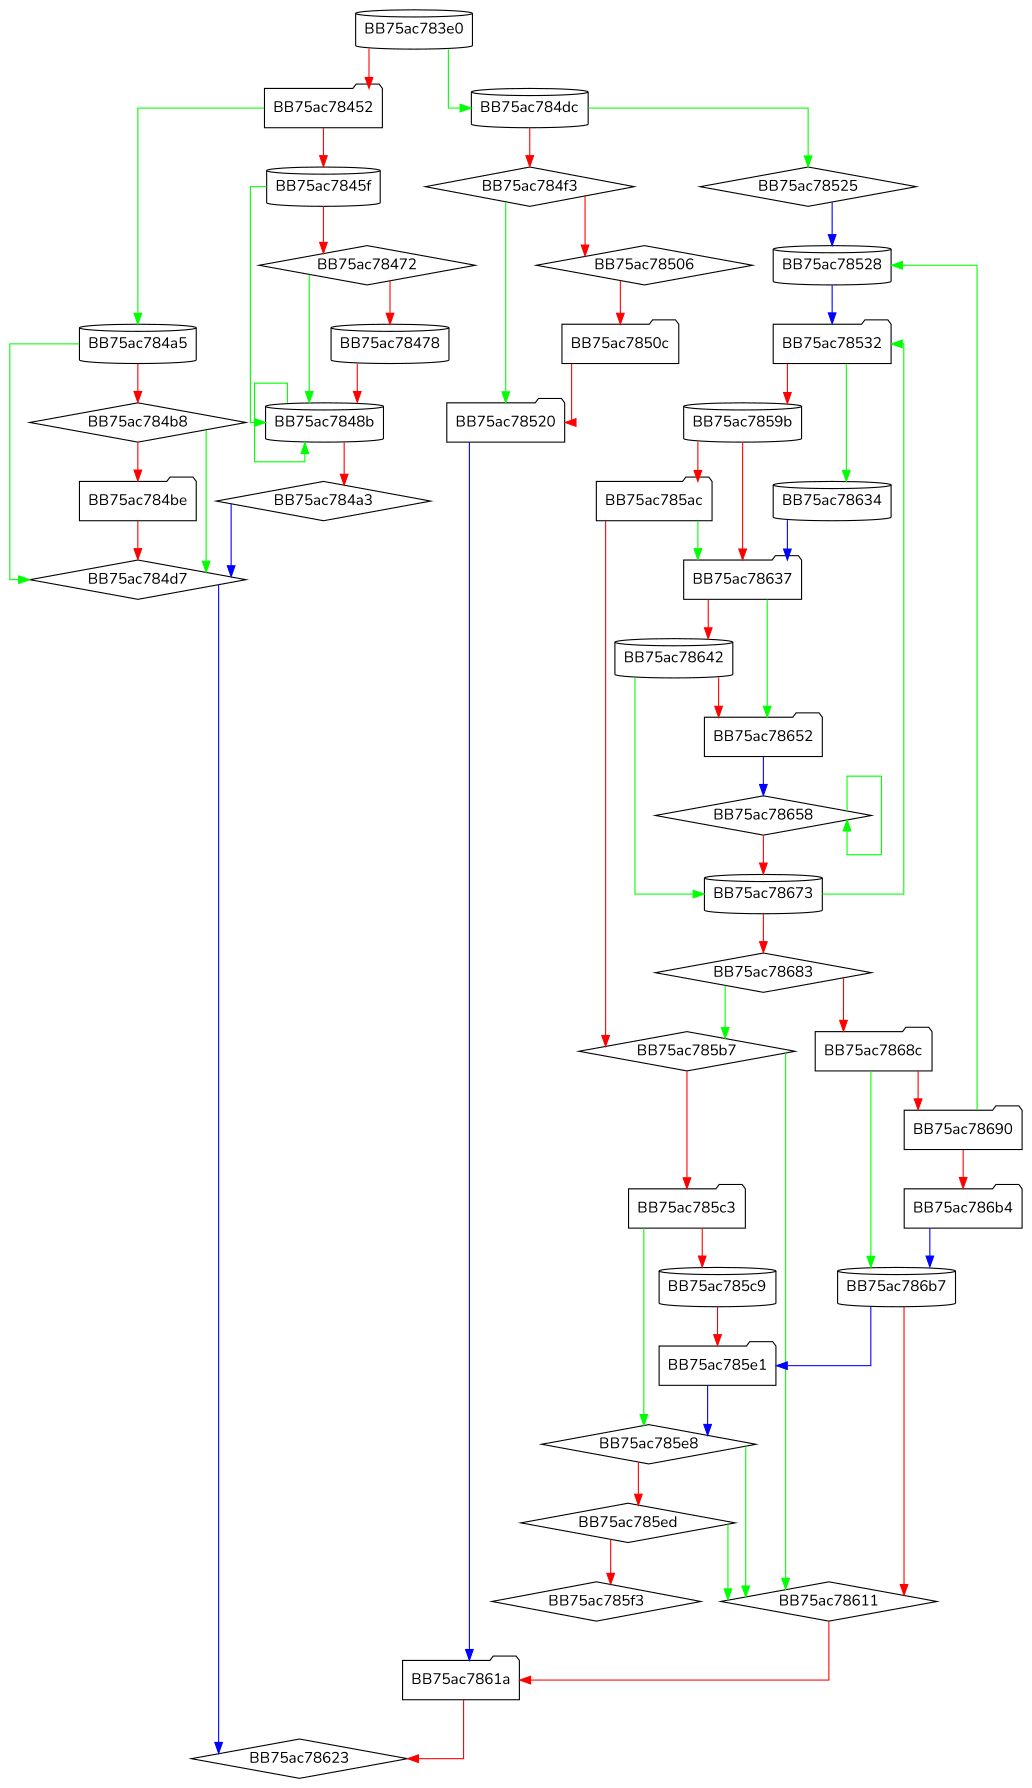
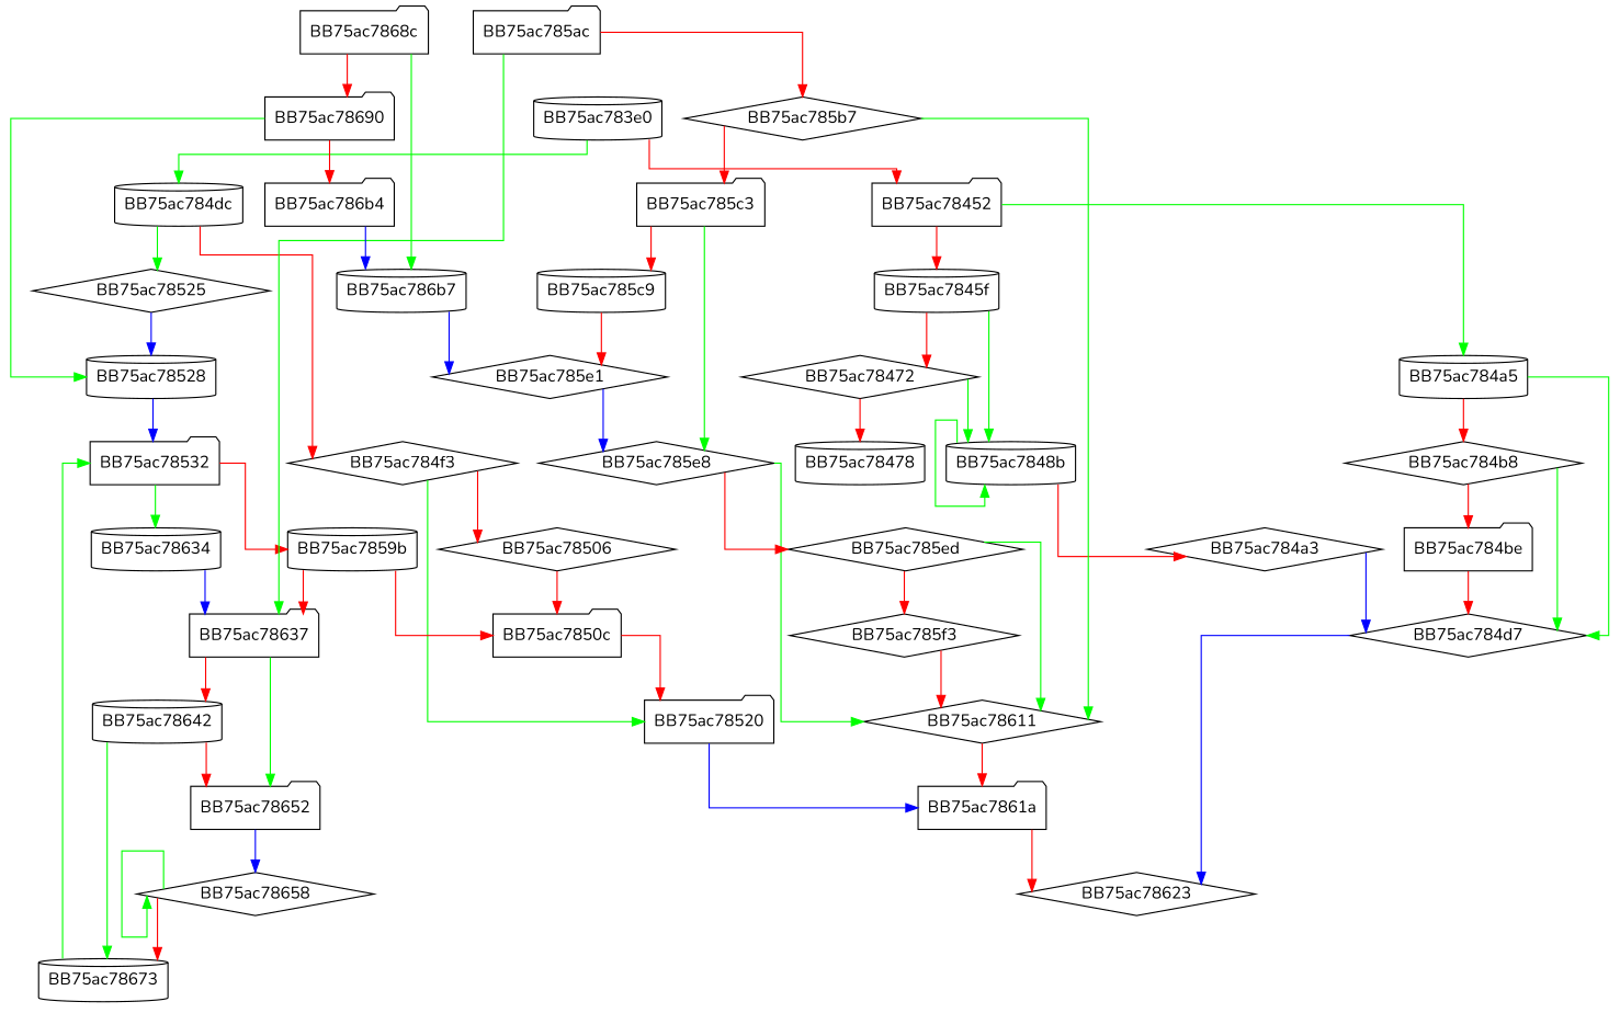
  digraph {
    fontname=Nunito
    splines=ortho
    node [fontname=Nunito shape=diamond]
    edge [color=red fontname=Nunito]
    BB75ac783e0 [shape=cylinder]
    BB75ac784dc [shape=cylinder]
    BB75ac78452 [shape=folder]
    BB75ac78525
    BB75ac784f3
    BB75ac784a5 [shape=cylinder]
    BB75ac7845f [shape=cylinder]
    BB75ac78528 [shape=cylinder]
    BB75ac78520 [shape=folder]
    BB75ac78506
    BB75ac784d7
    BB75ac784b8
    BB75ac7848b [shape=cylinder]
    BB75ac78472
    BB75ac78623
    BB75ac784be [shape=folder]
    BB75ac784a3
    BB75ac78478 [shape=cylinder]
    BB75ac78532 [shape=folder]
    BB75ac7861a [shape=folder]
    BB75ac7850c [shape=folder]
    BB75ac78634 [shape=cylinder]
    BB75ac7859b [shape=cylinder]
    BB75ac78637 [shape=folder]
    BB75ac785ac [shape=folder]
    BB75ac78652 [shape=folder]
    BB75ac78642 [shape=cylinder]
    BB75ac785b7
    BB75ac78658
    BB75ac78673 [shape=cylinder]
    BB75ac78611
    BB75ac785c3 [shape=folder]
    BB75ac785e8
    BB75ac785c9 [shape=cylinder]
    BB75ac785ed
-   BB75ac785e1 [shape=folder]
+   BB75ac785e1
    BB75ac785f3
-   BB75ac78683
    BB75ac7868c [shape=folder]
    BB75ac786b7 [shape=cylinder]
    BB75ac78690 [shape=folder]
    BB75ac786b4 [shape=folder]
    BB75ac783e0 -> BB75ac784dc [color=green]
    BB75ac783e0 -> BB75ac78452
    BB75ac784dc -> BB75ac78525 [color=green]
    BB75ac784dc -> BB75ac784f3
    BB75ac78452 -> BB75ac784a5 [color=green]
    BB75ac78452 -> BB75ac7845f
    BB75ac78525 -> BB75ac78528 [color=blue]
    BB75ac784f3 -> BB75ac78520 [color=green]
    BB75ac784f3 -> BB75ac78506
    BB75ac784a5 -> BB75ac784d7 [color=green]
    BB75ac784a5 -> BB75ac784b8
    BB75ac7845f -> BB75ac7848b [color=green]
    BB75ac7845f -> BB75ac78472
    BB75ac78528 -> BB75ac78532 [color=blue]
    BB75ac78520 -> BB75ac7861a [color=blue]
    BB75ac78506 -> BB75ac7850c
    BB75ac784d7 -> BB75ac78623 [color=blue]
    BB75ac784b8 -> BB75ac784d7 [color=green]
    BB75ac784b8 -> BB75ac784be
    BB75ac7848b -> BB75ac7848b [color=green]
    BB75ac7848b -> BB75ac784a3
    BB75ac78472 -> BB75ac7848b [color=green]
    BB75ac78472 -> BB75ac78478
    BB75ac784be -> BB75ac784d7
    BB75ac784a3 -> BB75ac784d7 [color=blue]
-   BB75ac78478 -> BB75ac7848b
    BB75ac78532 -> BB75ac78634 [color=green]
    BB75ac78532 -> BB75ac7859b
    BB75ac7861a -> BB75ac78623
    BB75ac7850c -> BB75ac78520
    BB75ac78634 -> BB75ac78637 [color=blue]
    BB75ac7859b -> BB75ac78637
-   BB75ac7859b -> BB75ac785ac
+   BB75ac7859b -> BB75ac7850c
    BB75ac78637 -> BB75ac78652 [color=green]
    BB75ac78637 -> BB75ac78642
    BB75ac785ac -> BB75ac78637 [color=green]
    BB75ac785ac -> BB75ac785b7
    BB75ac78652 -> BB75ac78658 [color=blue]
    BB75ac78642 -> BB75ac78652
    BB75ac78642 -> BB75ac78673 [color=green]
    BB75ac785b7 -> BB75ac78611 [color=green]
    BB75ac785b7 -> BB75ac785c3
    BB75ac78658 -> BB75ac78658 [color=green]
    BB75ac78658 -> BB75ac78673
    BB75ac78673 -> BB75ac78532 [color=green]
-   BB75ac78673 -> BB75ac78683
    BB75ac78611 -> BB75ac7861a
    BB75ac785c3 -> BB75ac785e8 [color=green]
    BB75ac785c3 -> BB75ac785c9
    BB75ac785e8 -> BB75ac78611 [color=green]
    BB75ac785e8 -> BB75ac785ed
    BB75ac785c9 -> BB75ac785e1
    BB75ac785ed -> BB75ac78611 [color=green]
    BB75ac785ed -> BB75ac785f3
    BB75ac785e1 -> BB75ac785e8 [color=blue]
-   BB75ac786b7 -> BB75ac78611
-   BB75ac78683 -> BB75ac785b7 [color=green]
-   BB75ac78683 -> BB75ac7868c
+   BB75ac785f3 -> BB75ac78611
    BB75ac7868c -> BB75ac786b7 [color=green]
    BB75ac7868c -> BB75ac78690
    BB75ac786b7 -> BB75ac785e1 [color=blue]
    BB75ac78690 -> BB75ac78528 [color=green]
    BB75ac78690 -> BB75ac786b4
    BB75ac786b4 -> BB75ac786b7 [color=blue]
  }
